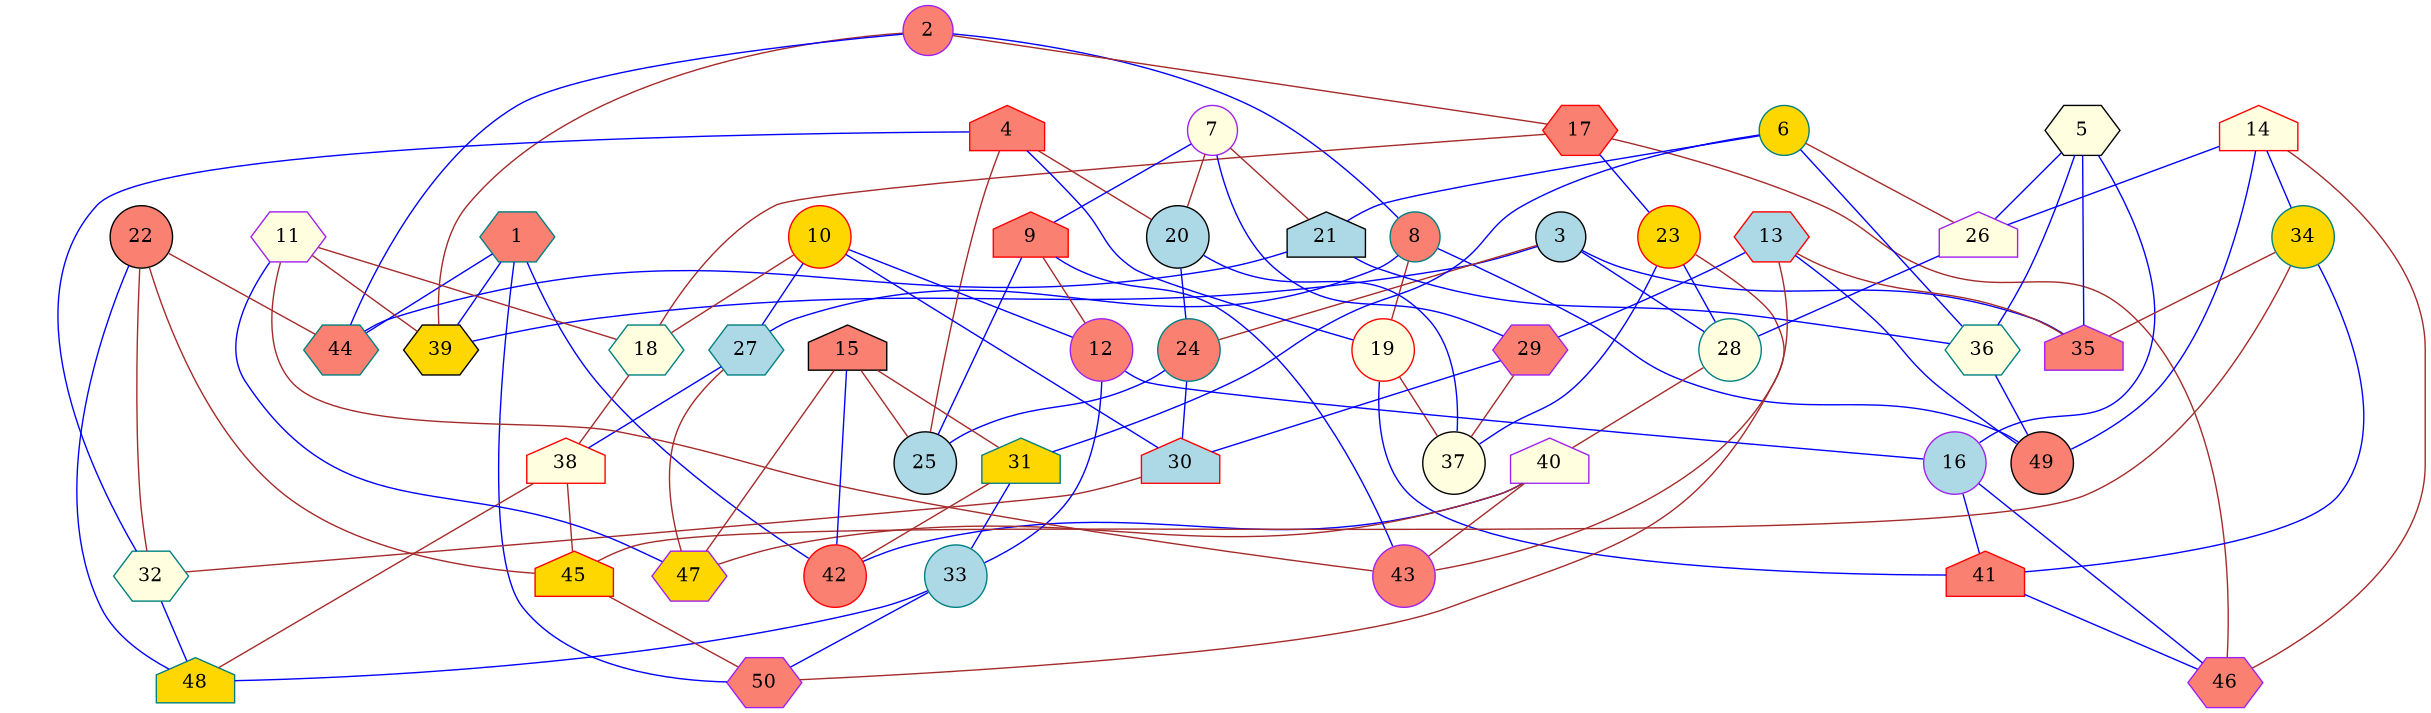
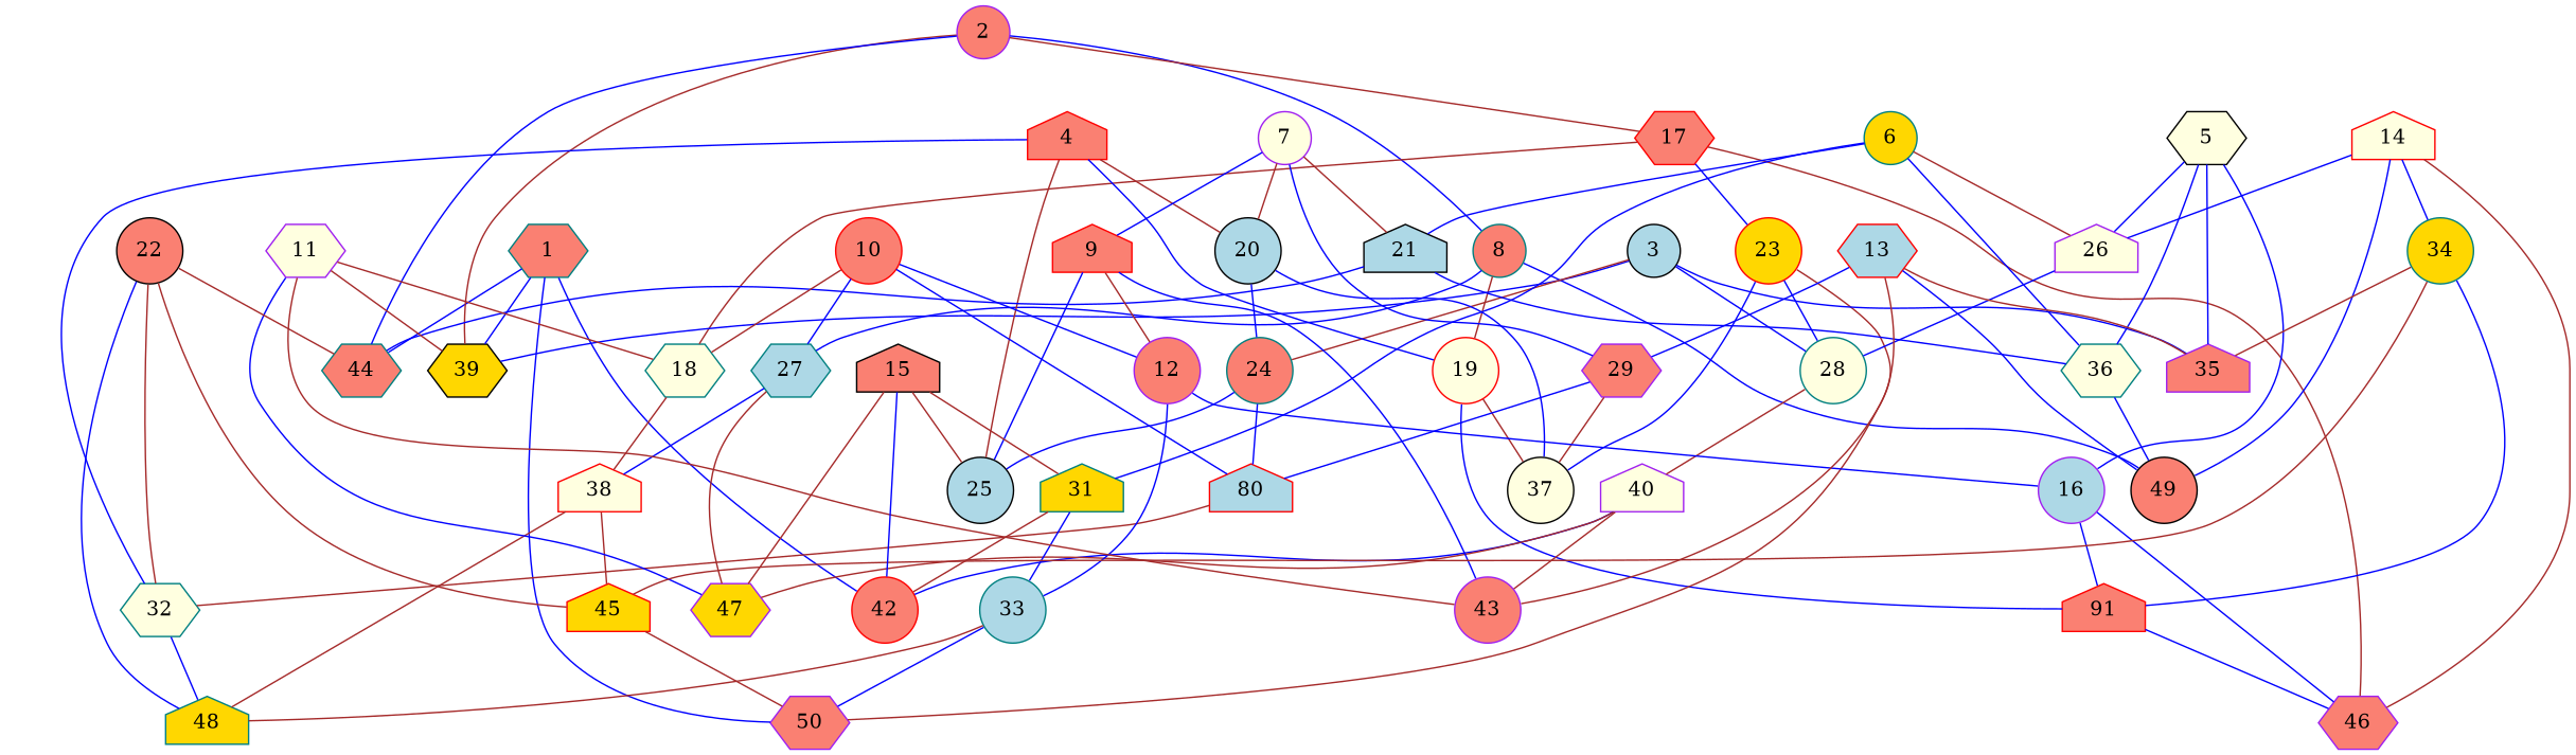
  graph {
    node [color=teal fillcolor=salmon shape=circle style=filled]
    edge [color=blue]
    1 [shape=hexagon]
    39 [color=black fillcolor=gold shape=hexagon]
    42 [color=red]
    44 [shape=hexagon]
    50 [color=purple shape=hexagon]
    2 [color=purple]
    8
    17 [color=red shape=hexagon]
    19 [color=red fillcolor=lightyellow]
    27 [fillcolor=lightblue shape=hexagon]
    49 [color=black]
    18 [fillcolor=lightyellow shape=hexagon]
    46 [color=purple shape=hexagon]
    23 [color=red fillcolor=gold]
    3 [color=black fillcolor=lightblue]
    24
    28 [fillcolor=lightyellow]
    35 [color=purple shape=house]
    25 [color=black fillcolor=lightblue]
-   30 [color=red fillcolor=lightblue shape=house]
+   30 [color=red fillcolor=lightblue shape=house label=80]
    40 [color=purple fillcolor=lightyellow shape=house]
    4 [color=red shape=house]
    20 [color=black fillcolor=lightblue]
    32 [fillcolor=lightyellow shape=hexagon]
-   41 [color=red shape=house]
+   41 [color=red shape=house label=91]
    37 [color=black fillcolor=lightyellow]
    48 [fillcolor=gold shape=house]
    5 [color=black fillcolor=lightyellow shape=hexagon]
    16 [color=purple fillcolor=lightblue]
    26 [color=purple fillcolor=lightyellow shape=house]
    36 [fillcolor=lightyellow shape=hexagon]
    6 [fillcolor=gold]
    21 [color=black fillcolor=lightblue shape=house]
    31 [fillcolor=gold shape=house]
    33 [fillcolor=lightblue]
    7 [color=purple fillcolor=lightyellow]
    9 [color=red shape=house]
    29 [color=purple shape=hexagon]
    12 [color=purple]
    43 [color=purple]
    47 [color=purple fillcolor=gold shape=hexagon]
    38 [color=red fillcolor=lightyellow shape=house]
-   10 [color=red fillcolor=gold]
+   10 [color=red]
    11 [color=purple fillcolor=lightyellow shape=hexagon]
    13 [color=red fillcolor=lightblue shape=hexagon]
    14 [color=red fillcolor=lightyellow shape=house]
    34 [fillcolor=gold]
    45 [color=red fillcolor=gold shape=house]
    15 [color=black shape=house]
    22 [color=black]
    1 -- 39
    1 -- 42
    1 -- 44
    1 -- 50
    2 -- 39 [color=brown]
    2 -- 44
    2 -- 8
    2 -- 17 [color=brown]
    8 -- 19 [color=brown]
    8 -- 27
    8 -- 49
    17 -- 18 [color=brown]
    17 -- 46 [color=brown]
    17 -- 23
    19 -- 41
    19 -- 37 [color=brown]
    27 -- 47 [color=brown]
    27 -- 38
    18 -- 38 [color=brown]
    23 -- 50 [color=brown]
    23 -- 28
    23 -- 37
    3 -- 39
    3 -- 24 [color=brown]
    3 -- 28
    3 -- 35
    24 -- 25
    24 -- 30
    28 -- 40 [color=brown]
    30 -- 32 [color=brown]
    40 -- 42
    40 -- 43 [color=brown]
    40 -- 47 [color=brown]
    4 -- 19
    4 -- 25 [color=brown]
    4 -- 20 [color=brown]
    4 -- 32
    20 -- 24
    20 -- 37
    32 -- 48
    41 -- 46
    5 -- 35
    5 -- 16
    5 -- 26
    5 -- 36
    16 -- 46
    16 -- 41
    26 -- 28
    36 -- 49
    6 -- 26 [color=brown]
    6 -- 36
    6 -- 21
    6 -- 31
    21 -- 44
    21 -- 36
    31 -- 42 [color=brown]
    31 -- 33
    33 -- 50
-   33 -- 48
+   33 -- 48 [color=brown]
    7 -- 20 [color=brown]
    7 -- 21 [color=brown]
    7 -- 9
    7 -- 29
    9 -- 25
    9 -- 12 [color=brown]
    9 -- 43
    29 -- 30
    29 -- 37 [color=brown]
    12 -- 16
    12 -- 33
    38 -- 48 [color=brown]
    38 -- 45 [color=brown]
    10 -- 27
    10 -- 18 [color=brown]
    10 -- 30
    10 -- 12
    11 -- 39 [color=brown]
    11 -- 18 [color=brown]
    11 -- 43 [color=brown]
    11 -- 47
    13 -- 49
    13 -- 35 [color=brown]
    13 -- 29
    13 -- 43 [color=brown]
    14 -- 49
    14 -- 46 [color=brown]
    14 -- 26
    14 -- 34
    34 -- 35 [color=brown]
    34 -- 41
    34 -- 45 [color=brown]
    45 -- 50 [color=brown]
    15 -- 42
    15 -- 25 [color=brown]
    15 -- 31 [color=brown]
    15 -- 47 [color=brown]
    22 -- 44 [color=brown]
    22 -- 32 [color=brown]
    22 -- 48
    22 -- 45 [color=brown]
  }
